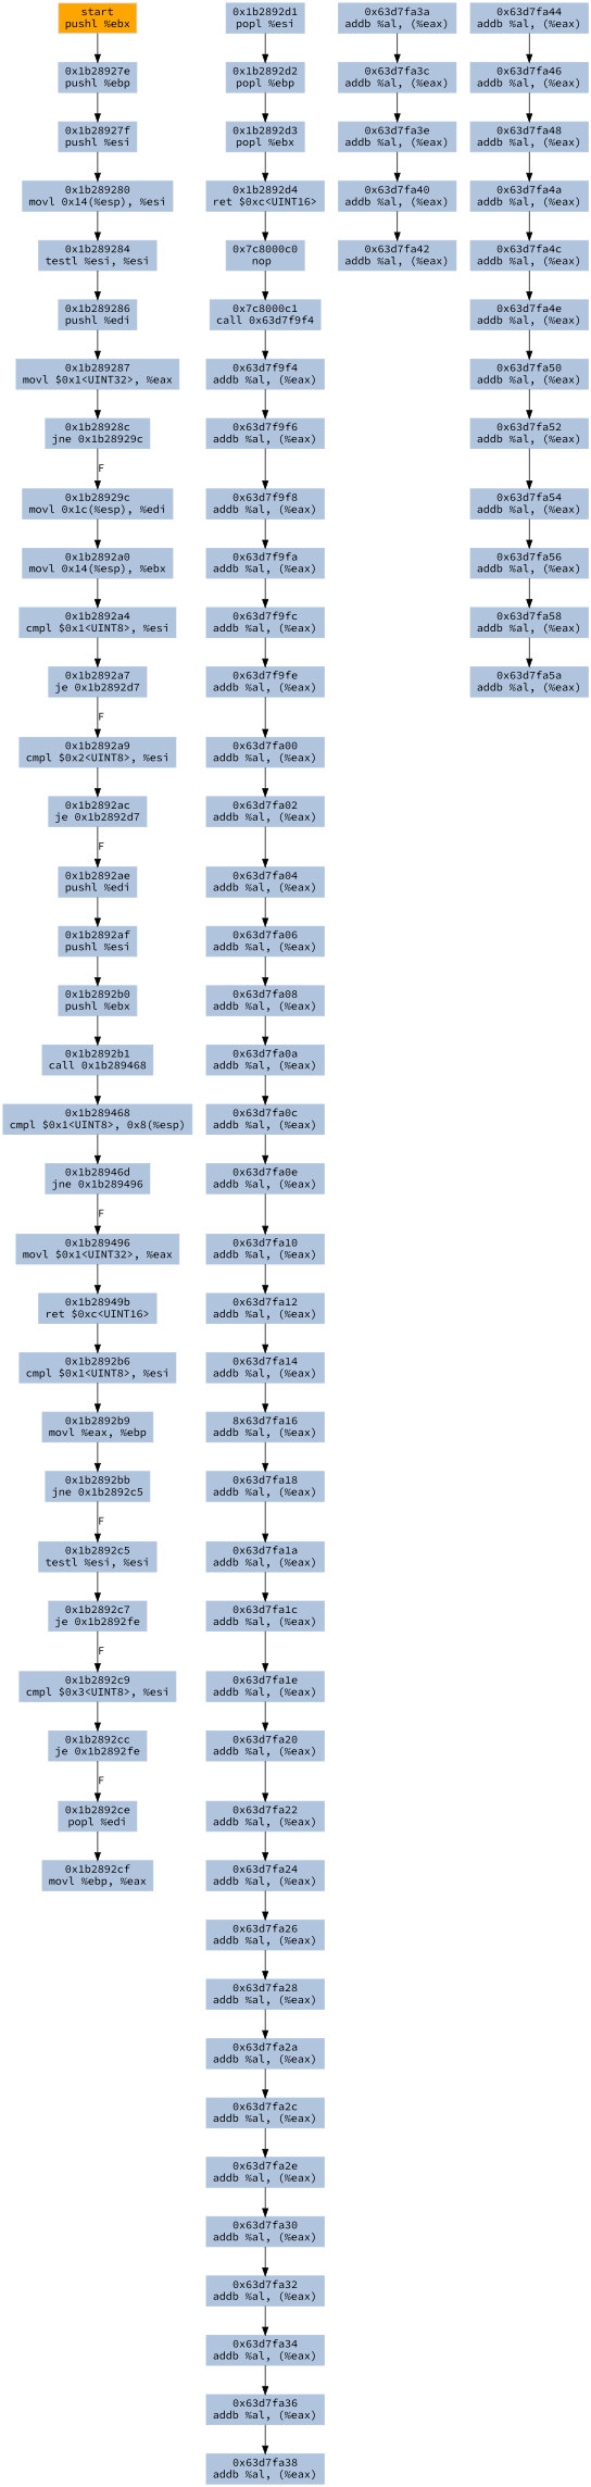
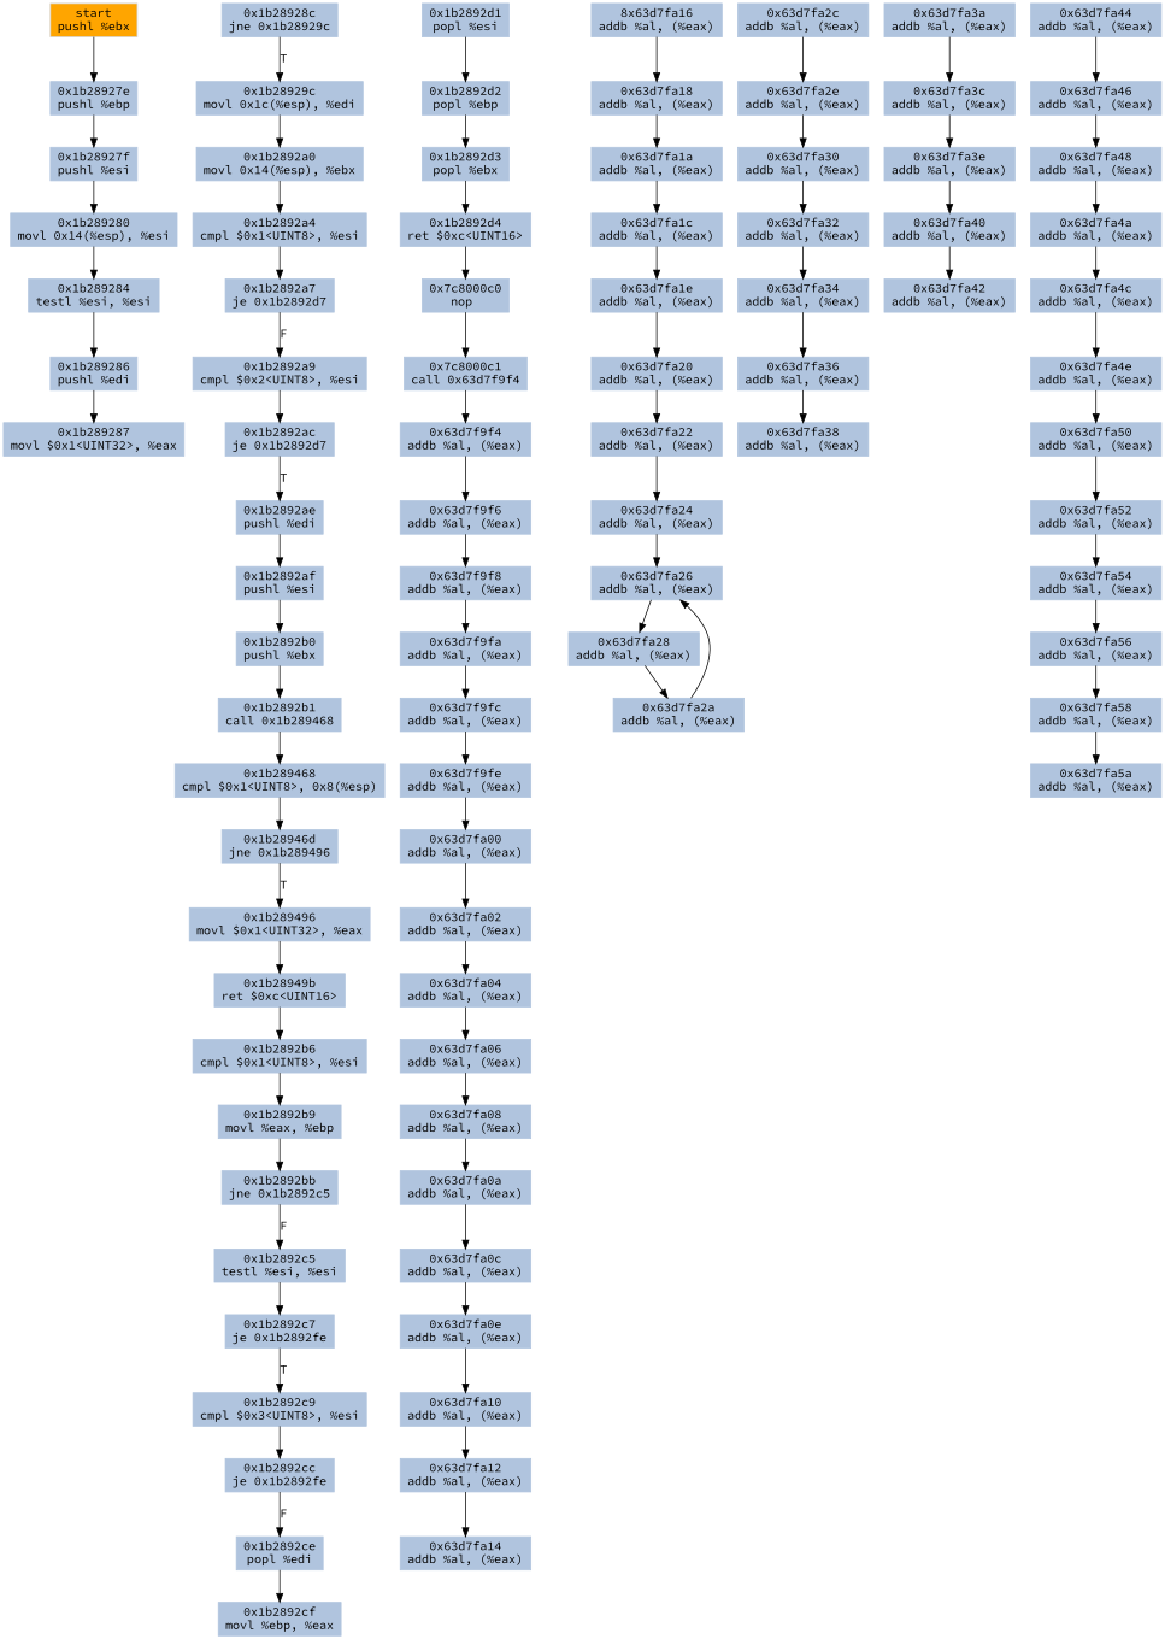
  digraph {
    fontname="Source Code Pro"
    node [color=lightsteelblue fillcolor=lightsteelblue fontname="Source Code Pro" shape=rectangle style=filled]
    edge [color="#000000" fontname="Source Code Pro"]
    n1 [color=lightgrey fillcolor=orange label="start\npushl %ebx"]
    n2 [label="0x1b28927e\npushl %ebp"]
    n3 [label="0x1b28927f\npushl %esi"]
    n4 [label="0x1b289280\nmovl 0x14(%esp), %esi"]
    n5 [label="0x1b289284\ntestl %esi, %esi"]
    n6 [label="0x1b289286\npushl %edi"]
    n7 [label="0x1b289287\nmovl $0x1<UINT32>, %eax"]
    n8 [label="0x1b28928c\njne 0x1b28929c"]
    n9 [label="0x1b28929c\nmovl 0x1c(%esp), %edi"]
    n10 [label="0x1b2892a0\nmovl 0x14(%esp), %ebx"]
    n11 [label="0x1b2892a4\ncmpl $0x1<UINT8>, %esi"]
    n12 [label="0x1b2892a7\nje 0x1b2892d7"]
    n13 [label="0x1b2892a9\ncmpl $0x2<UINT8>, %esi"]
    n14 [label="0x1b2892ac\nje 0x1b2892d7"]
    n15 [label="0x1b2892ae\npushl %edi"]
    n16 [label="0x1b2892af\npushl %esi"]
    n17 [label="0x1b2892b0\npushl %ebx"]
    n18 [label="0x1b2892b1\ncall 0x1b289468"]
    n19 [label="0x1b289468\ncmpl $0x1<UINT8>, 0x8(%esp)"]
    n20 [label="0x1b28946d\njne 0x1b289496"]
    n21 [label="0x1b289496\nmovl $0x1<UINT32>, %eax"]
    n22 [label="0x1b28949b\nret $0xc<UINT16>"]
    n23 [label="0x1b2892b6\ncmpl $0x1<UINT8>, %esi"]
    n24 [label="0x1b2892b9\nmovl %eax, %ebp"]
    n25 [label="0x1b2892bb\njne 0x1b2892c5"]
    n26 [label="0x1b2892c5\ntestl %esi, %esi"]
    n27 [label="0x1b2892c7\nje 0x1b2892fe"]
    n28 [label="0x1b2892c9\ncmpl $0x3<UINT8>, %esi"]
    n29 [label="0x1b2892cc\nje 0x1b2892fe"]
    n30 [label="0x1b2892ce\npopl %edi"]
    n31 [label="0x1b2892cf\nmovl %ebp, %eax"]
    n32 [label="0x1b2892d1\npopl %esi"]
    n33 [label="0x1b2892d2\npopl %ebp"]
    n34 [label="0x1b2892d3\npopl %ebx"]
    n35 [label="0x1b2892d4\nret $0xc<UINT16>"]
    n36 [label="0x7c8000c0\nnop "]
    n37 [label="0x7c8000c1\ncall 0x63d7f9f4"]
    n38 [label="0x63d7f9f4\naddb %al, (%eax)"]
    n39 [label="0x63d7f9f6\naddb %al, (%eax)"]
    n40 [label="0x63d7f9f8\naddb %al, (%eax)"]
    n41 [label="0x63d7f9fa\naddb %al, (%eax)"]
    n42 [label="0x63d7f9fc\naddb %al, (%eax)"]
    n43 [label="0x63d7f9fe\naddb %al, (%eax)"]
    n44 [label="0x63d7fa00\naddb %al, (%eax)"]
    n45 [label="0x63d7fa02\naddb %al, (%eax)"]
    n46 [label="0x63d7fa04\naddb %al, (%eax)"]
    n47 [label="0x63d7fa06\naddb %al, (%eax)"]
    n48 [label="0x63d7fa08\naddb %al, (%eax)"]
    n49 [label="0x63d7fa0a\naddb %al, (%eax)"]
    n50 [label="0x63d7fa0c\naddb %al, (%eax)"]
    n51 [label="0x63d7fa0e\naddb %al, (%eax)"]
    n52 [label="0x63d7fa10\naddb %al, (%eax)"]
    n53 [label="0x63d7fa12\naddb %al, (%eax)"]
    n54 [label="0x63d7fa14\naddb %al, (%eax)"]
    n55 [label="8x63d7fa16\naddb %al, (%eax)"]
    n56 [label="0x63d7fa18\naddb %al, (%eax)"]
    n57 [label="0x63d7fa1a\naddb %al, (%eax)"]
    n58 [label="0x63d7fa1c\naddb %al, (%eax)"]
    n59 [label="0x63d7fa1e\naddb %al, (%eax)"]
    n60 [label="0x63d7fa20\naddb %al, (%eax)"]
    n61 [label="0x63d7fa22\naddb %al, (%eax)"]
    n62 [label="0x63d7fa24\naddb %al, (%eax)"]
    n63 [label="0x63d7fa26\naddb %al, (%eax)"]
    n64 [label="0x63d7fa28\naddb %al, (%eax)"]
    n65 [label="0x63d7fa2a\naddb %al, (%eax)"]
    n66 [label="0x63d7fa2c\naddb %al, (%eax)"]
    n67 [label="0x63d7fa2e\naddb %al, (%eax)"]
    n68 [label="0x63d7fa30\naddb %al, (%eax)"]
    n69 [label="0x63d7fa32\naddb %al, (%eax)"]
    n70 [label="0x63d7fa34\naddb %al, (%eax)"]
    n71 [label="0x63d7fa36\naddb %al, (%eax)"]
    n72 [label="0x63d7fa38\naddb %al, (%eax)"]
    n73 [label="0x63d7fa3a\naddb %al, (%eax)"]
    n74 [label="0x63d7fa3c\naddb %al, (%eax)"]
    n75 [label="0x63d7fa3e\naddb %al, (%eax)"]
    n76 [label="0x63d7fa40\naddb %al, (%eax)"]
    n77 [label="0x63d7fa42\naddb %al, (%eax)"]
    n78 [label="0x63d7fa44\naddb %al, (%eax)"]
    n79 [label="0x63d7fa46\naddb %al, (%eax)"]
    n80 [label="0x63d7fa48\naddb %al, (%eax)"]
    n81 [label="0x63d7fa4a\naddb %al, (%eax)"]
    n82 [label="0x63d7fa4c\naddb %al, (%eax)"]
    n83 [label="0x63d7fa4e\naddb %al, (%eax)"]
    n84 [label="0x63d7fa50\naddb %al, (%eax)"]
    n85 [label="0x63d7fa52\naddb %al, (%eax)"]
    n86 [label="0x63d7fa54\naddb %al, (%eax)"]
    n87 [label="0x63d7fa56\naddb %al, (%eax)"]
    n88 [label="0x63d7fa58\naddb %al, (%eax)"]
    n89 [label="0x63d7fa5a\naddb %al, (%eax)"]
    n1 -> n2
    n2 -> n3
    n3 -> n4
    n4 -> n5
    n5 -> n6
    n6 -> n7
-   n7 -> n8
-   n8 -> n9 [label=F]
+   n8 -> n9 [label=T]
    n9 -> n10
    n10 -> n11
    n11 -> n12
    n12 -> n13 [label=F]
    n13 -> n14
-   n14 -> n15 [label=F]
+   n14 -> n15 [label=T]
    n15 -> n16
    n16 -> n17
    n17 -> n18
    n18 -> n19
    n19 -> n20
-   n20 -> n21 [label=F]
+   n20 -> n21 [label=T]
    n21 -> n22
    n22 -> n23
    n23 -> n24
    n24 -> n25
    n25 -> n26 [label=F]
    n26 -> n27
-   n27 -> n28 [label=F]
+   n27 -> n28 [label=T]
    n28 -> n29
    n29 -> n30 [label=F]
    n30 -> n31
    n32 -> n33
    n33 -> n34
    n34 -> n35
    n35 -> n36
    n36 -> n37
    n37 -> n38
    n38 -> n39
    n39 -> n40
    n40 -> n41
    n41 -> n42
    n42 -> n43
    n43 -> n44
    n44 -> n45
    n45 -> n46
    n46 -> n47
    n47 -> n48
    n48 -> n49
    n49 -> n50
    n50 -> n51
    n51 -> n52
    n52 -> n53
    n53 -> n54
-   n54 -> n55
    n55 -> n56
    n56 -> n57
    n57 -> n58
    n58 -> n59
    n59 -> n60
    n60 -> n61
    n61 -> n62
    n62 -> n63
    n63 -> n64
    n64 -> n65
-   n65 -> n66
+   n65 -> n63
    n66 -> n67
    n67 -> n68
    n68 -> n69
    n69 -> n70
    n70 -> n71
    n71 -> n72
    n73 -> n74
    n74 -> n75
    n75 -> n76
    n76 -> n77
    n78 -> n79
    n79 -> n80
    n80 -> n81
    n81 -> n82
    n82 -> n83
    n83 -> n84
    n84 -> n85
    n85 -> n86
    n86 -> n87
    n87 -> n88
    n88 -> n89
  }
